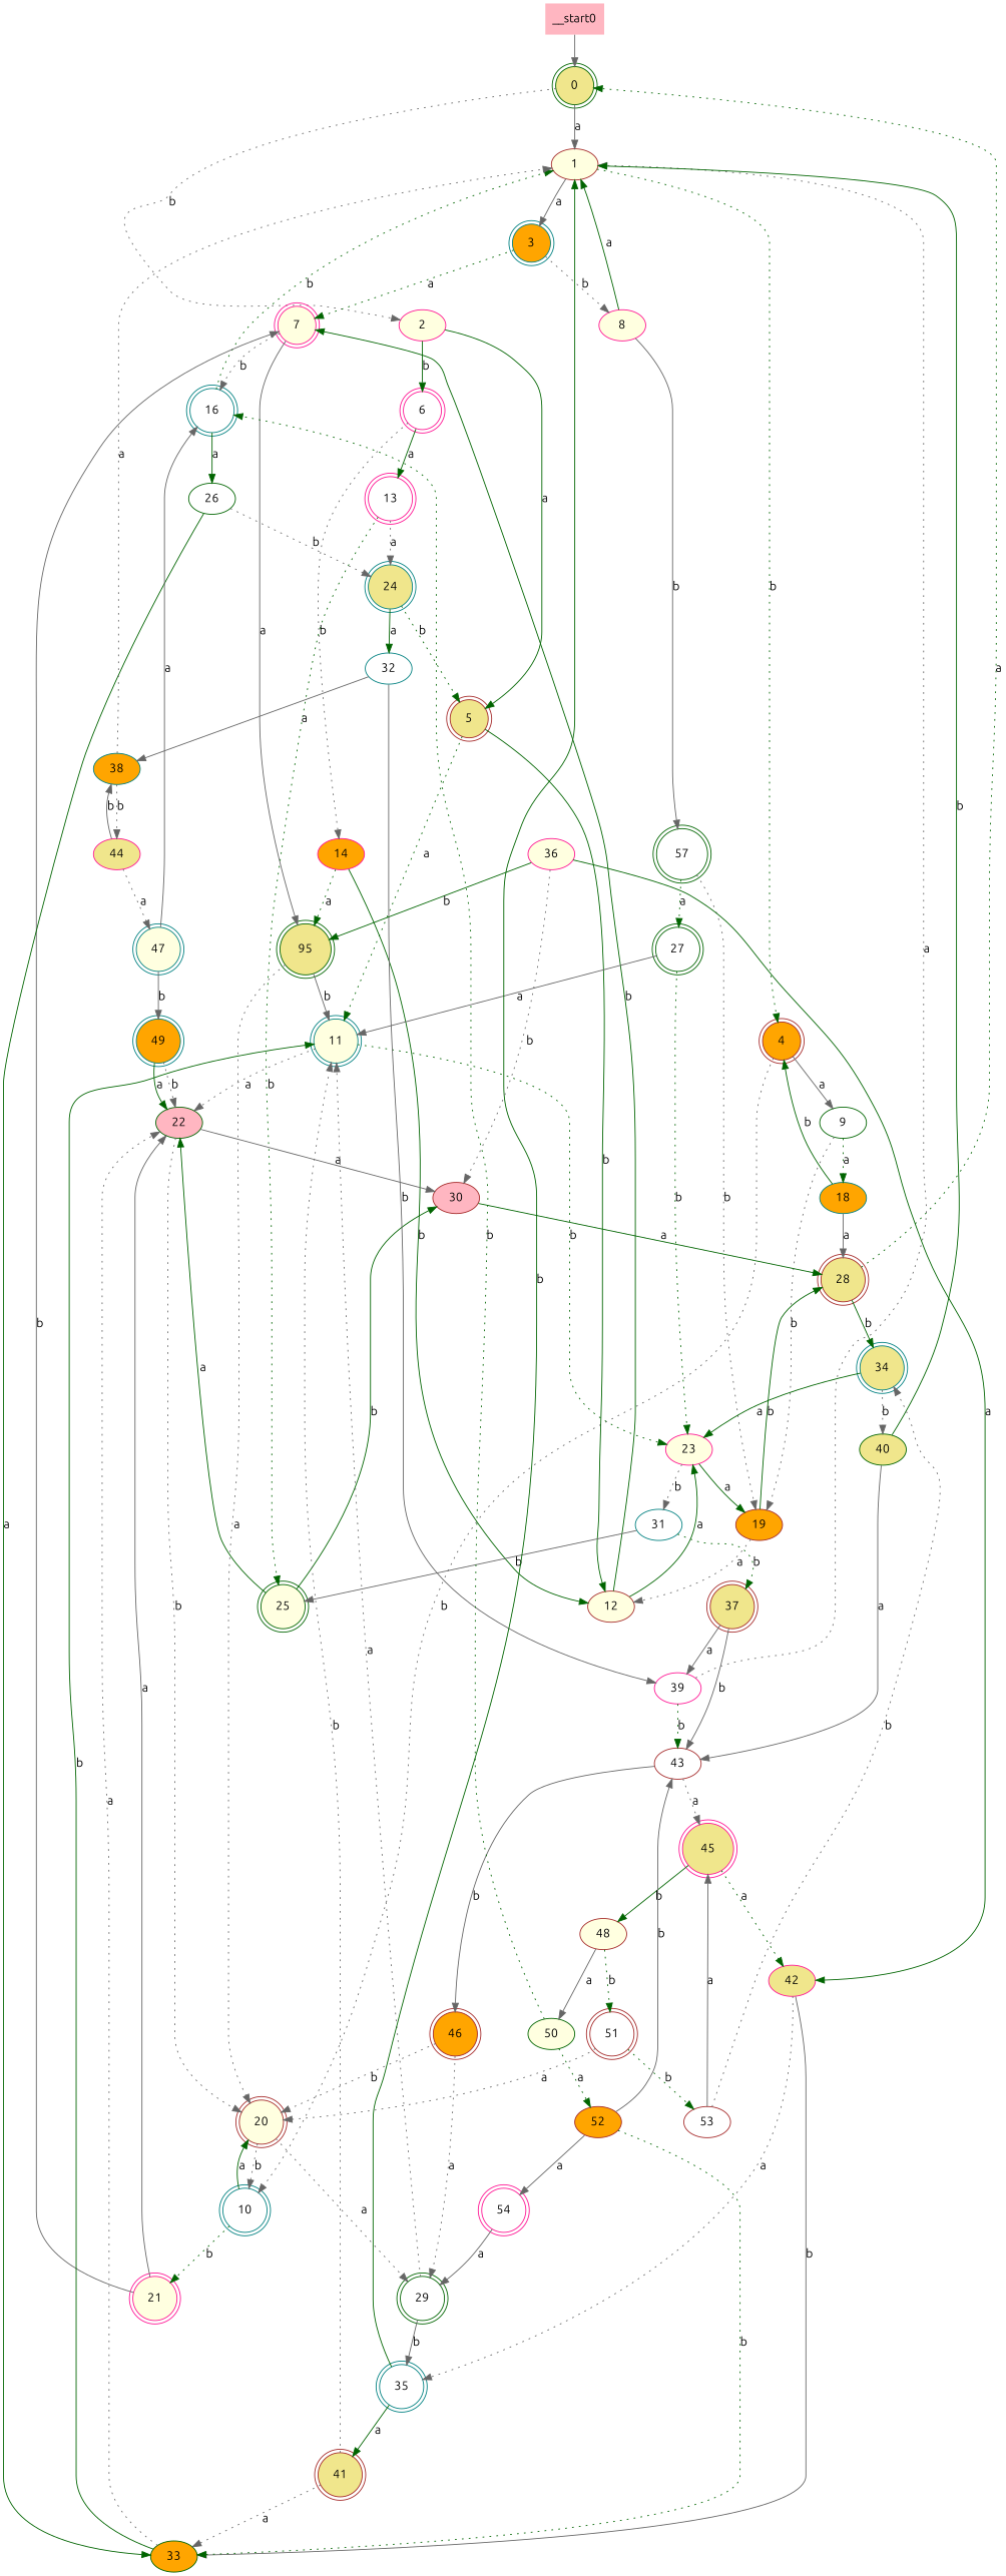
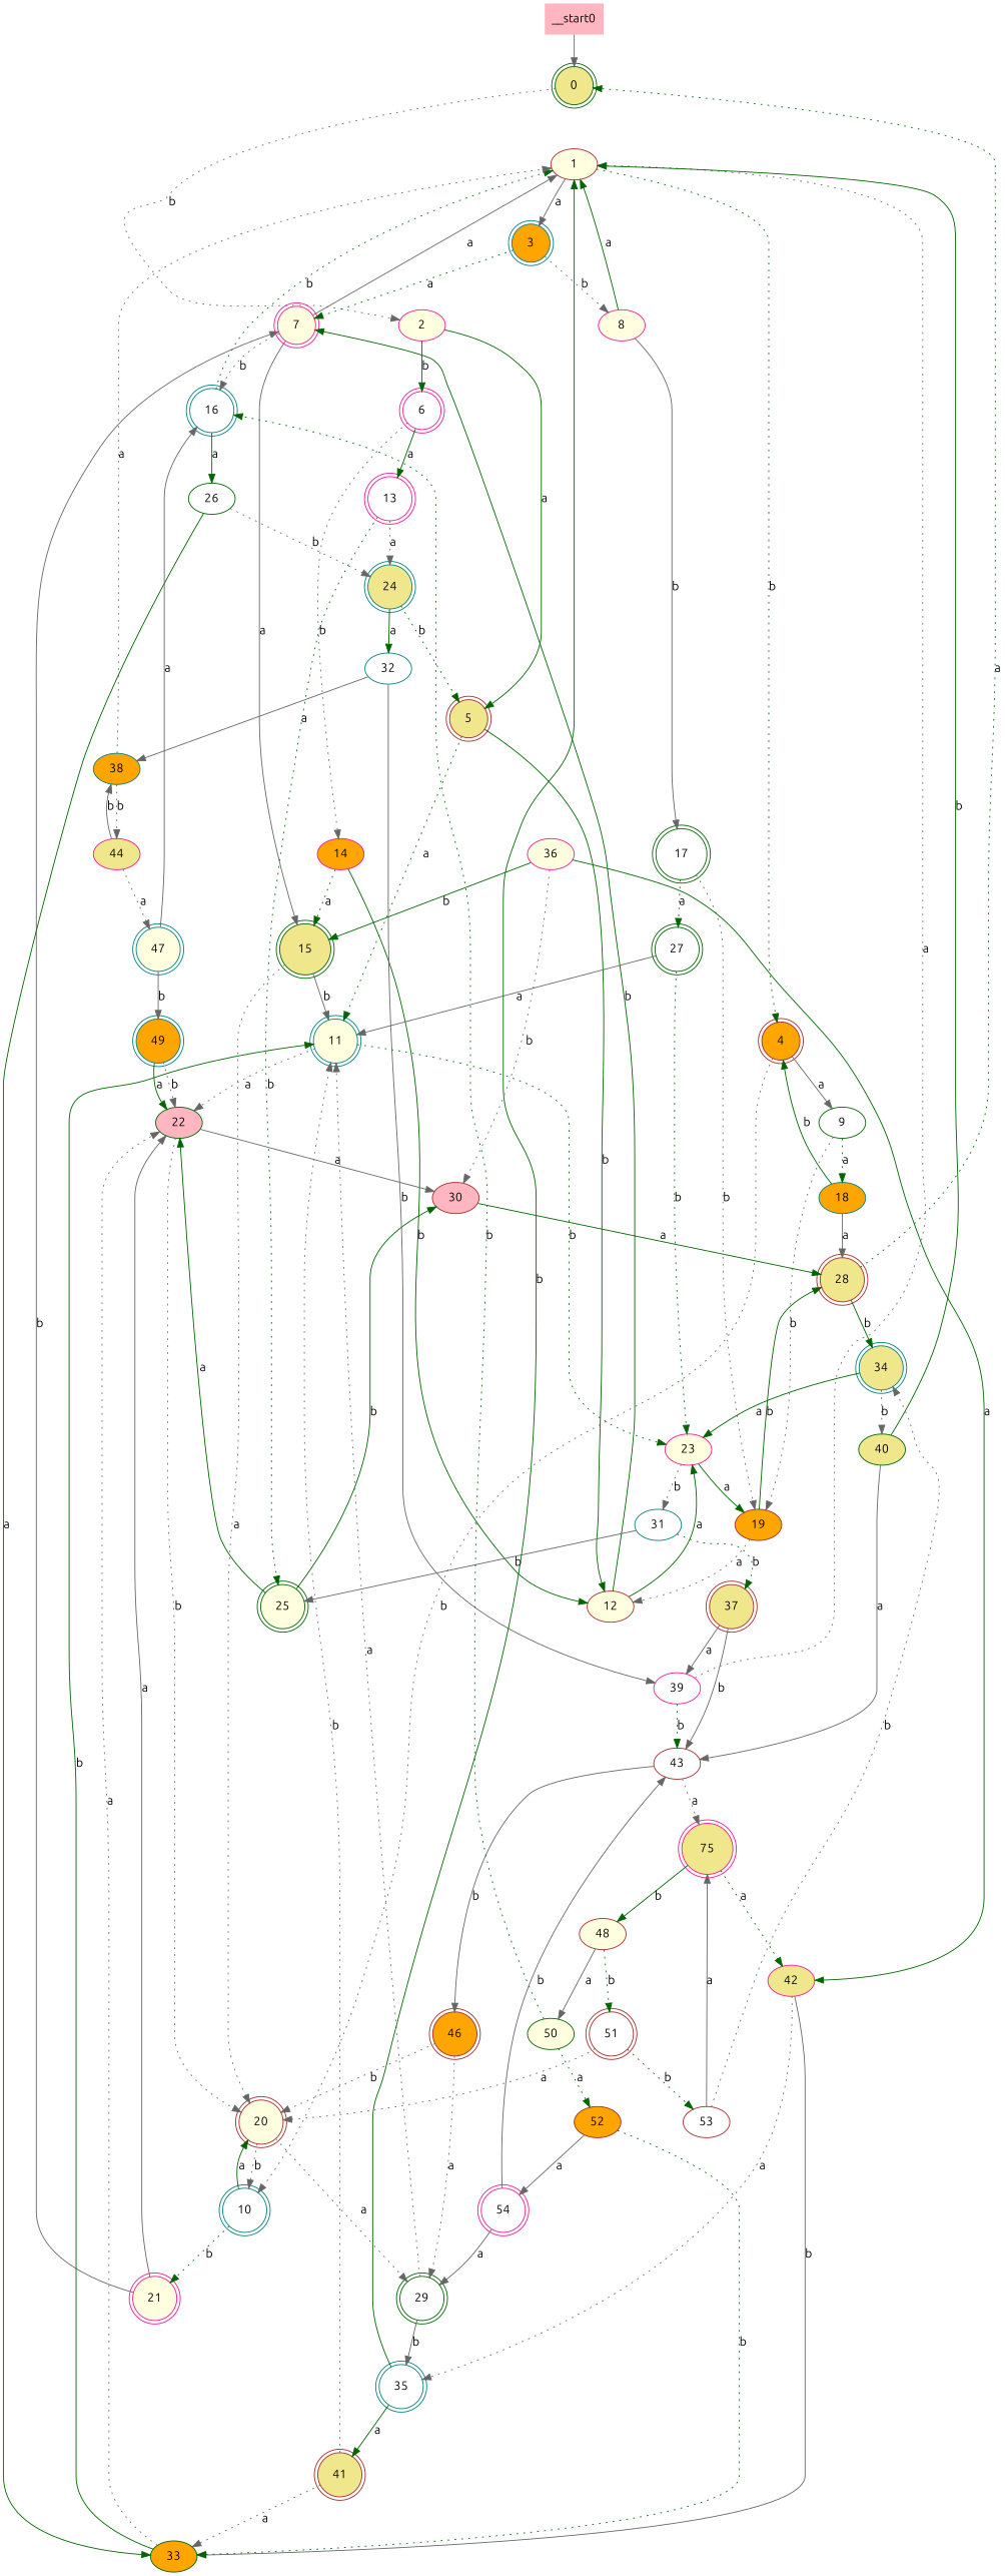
  digraph {
    fontname=Ubuntu
    node [color=brown fillcolor=white fontname=Ubuntu shape=doublecircle style=filled]
    edge [color=gray40 fontname=Ubuntu style=solid]
    __start0 [color=deeppink fillcolor=lightpink shape=none]
    0 [color=darkgreen fillcolor=khaki]
    1 [fillcolor=lightyellow shape=""]
    2 [color=deeppink fillcolor=lightyellow shape=""]
    3 [color=teal fillcolor=orange]
    4 [fillcolor=orange]
    5 [fillcolor=khaki]
    6 [color=deeppink]
    7 [color=deeppink fillcolor=lightyellow]
    8 [color=deeppink fillcolor=lightyellow shape=""]
    9 [color=darkgreen shape=""]
    10 [color=teal]
    11 [color=teal fillcolor=lightyellow]
    12 [fillcolor=lightyellow shape=""]
    13 [color=deeppink]
    14 [color=deeppink fillcolor=orange shape=""]
-   15 [color=darkgreen fillcolor=khaki label=95]
+   15 [color=darkgreen fillcolor=khaki]
    16 [color=teal]
-   17 [color=darkgreen label=57]
+   17 [color=darkgreen]
    18 [color=teal fillcolor=orange shape=""]
    19 [fillcolor=orange shape=""]
    20 [fillcolor=lightyellow]
    21 [color=deeppink fillcolor=lightyellow]
    22 [color=darkgreen fillcolor=lightpink shape=""]
    23 [color=deeppink fillcolor=lightyellow shape=""]
    24 [color=teal fillcolor=khaki]
    25 [color=darkgreen fillcolor=lightyellow]
    26 [color=darkgreen shape=""]
    27 [color=darkgreen]
    28 [fillcolor=khaki]
    29 [color=darkgreen]
    30 [fillcolor=lightpink shape=""]
    31 [color=teal shape=""]
    32 [color=teal shape=""]
    33 [color=darkgreen fillcolor=orange shape=""]
    34 [color=teal fillcolor=khaki]
    35 [color=teal]
    37 [fillcolor=khaki]
    38 [color=teal fillcolor=orange shape=""]
    39 [color=deeppink shape=""]
    40 [color=darkgreen fillcolor=khaki shape=""]
    41 [fillcolor=khaki]
    36 [color=deeppink fillcolor=lightyellow shape=""]
    42 [color=deeppink fillcolor=khaki shape=""]
    43 [shape=""]
    44 [color=deeppink fillcolor=khaki shape=""]
-   45 [color=deeppink fillcolor=khaki]
+   45 [color=deeppink fillcolor=khaki label=75]
    46 [fillcolor=orange]
    47 [color=teal fillcolor=lightyellow]
    48 [fillcolor=lightyellow shape=""]
    49 [color=teal fillcolor=orange]
    50 [color=darkgreen fillcolor=lightyellow shape=""]
    51
    52 [fillcolor=orange shape=""]
    53 [shape=""]
    54 [color=deeppink]
    __start0 -> 0
-   0 -> 1 [label=a]
+   7 -> 1 [label=a]
    0 -> 2 [label=b style=dotted]
    1 -> 3 [label=a]
    1 -> 4 [color=darkgreen label=b style=dotted]
    2 -> 5 [color=darkgreen label=a]
    2 -> 6 [color=darkgreen label=b]
    3 -> 7 [color=darkgreen label=a style=dotted]
    3 -> 8 [label=b style=dotted]
    4 -> 9 [label=a]
    4 -> 10 [label=b style=dotted]
    5 -> 11 [color=darkgreen label=a style=dotted]
    5 -> 12 [color=darkgreen label=b]
    6 -> 13 [color=darkgreen label=a]
    6 -> 14 [label=b style=dotted]
    7 -> 15 [label=a]
    7 -> 16 [label=b style=dotted]
    8 -> 1 [color=darkgreen label=a]
    8 -> 17 [label=b]
    9 -> 18 [color=darkgreen label=a style=dotted]
    9 -> 19 [label=b style=dotted]
    10 -> 20 [color=darkgreen label=a]
    10 -> 21 [color=darkgreen label=b style=dotted]
    11 -> 22 [label=a style=dotted]
    11 -> 23 [color=darkgreen label=b style=dotted]
    12 -> 7 [color=darkgreen label=b]
    12 -> 23 [color=darkgreen label=a]
    13 -> 24 [label=a style=dotted]
    13 -> 25 [color=darkgreen label=b style=dotted]
    14 -> 12 [color=darkgreen label=b]
    14 -> 15 [color=darkgreen label=a style=dotted]
    15 -> 11 [label=b]
    15 -> 20 [label=a style=dotted]
    16 -> 1 [color=darkgreen label=b style=dotted]
    16 -> 26 [color=darkgreen label=a]
    17 -> 19 [label=b style=dotted]
    17 -> 27 [color=darkgreen label=a style=dotted]
    18 -> 4 [color=darkgreen label=b]
    18 -> 28 [label=a]
    19 -> 12 [label=a style=dotted]
    19 -> 28 [color=darkgreen label=b]
    20 -> 10 [label=b style=dotted]
    20 -> 29 [label=a style=dotted]
    21 -> 7 [label=b]
    21 -> 22 [label=a]
    22 -> 20 [label=b style=dotted]
    22 -> 30 [label=a]
    23 -> 19 [color=darkgreen label=a]
    23 -> 31 [label=b style=dotted]
    24 -> 5 [color=darkgreen label=b style=dotted]
    24 -> 32 [color=darkgreen label=a]
    25 -> 22 [color=darkgreen label=a]
    25 -> 30 [color=darkgreen label=b]
    26 -> 24 [label=b style=dotted]
    26 -> 33 [color=darkgreen label=a]
    27 -> 11 [label=a]
    27 -> 23 [color=darkgreen label=b style=dotted]
    28 -> 0 [color=darkgreen label=a style=dotted]
    28 -> 34 [color=darkgreen label=b]
    29 -> 11 [label=a style=dotted]
    29 -> 35 [label=b]
    30 -> 28 [color=darkgreen label=a]
    31 -> 25 [label=b]
    31 -> 37 [color=darkgreen label=b style=dotted]
    32 -> 38 [label=a]
    32 -> 39 [label=b]
    33 -> 11 [color=darkgreen label=b]
    33 -> 22 [label=a style=dotted]
    34 -> 23 [color=darkgreen label=a]
    34 -> 40 [label=b style=dotted]
    35 -> 1 [color=darkgreen label=b]
    35 -> 41 [color=darkgreen label=a]
    37 -> 39 [label=a]
    37 -> 43 [label=b]
    38 -> 1 [label=a style=dotted]
    38 -> 44 [label=b style=dotted]
    39 -> 1 [label=a style=dotted]
    39 -> 43 [color=darkgreen label=b style=dotted]
    40 -> 1 [color=darkgreen label=b]
    40 -> 43 [label=a]
    41 -> 11 [label=b style=dotted]
    41 -> 33 [label=a style=dotted]
    36 -> 15 [color=darkgreen label=b]
    36 -> 30 [label=b style=dotted]
    36 -> 42 [color=darkgreen label=a]
    42 -> 33 [label=b]
    42 -> 35 [label=a style=dotted]
    43 -> 45 [label=a style=dotted]
    43 -> 46 [label=b]
    44 -> 38 [label=b]
    44 -> 47 [label=a style=dotted]
    45 -> 42 [color=darkgreen label=a style=dotted]
    45 -> 48 [color=darkgreen label=b]
    46 -> 20 [label=b style=dotted]
    46 -> 29 [label=a style=dotted]
    47 -> 16 [label=a]
    47 -> 49 [label=b]
    48 -> 50 [label=a]
    48 -> 51 [color=darkgreen label=b style=dotted]
    49 -> 22 [color=darkgreen label=a]
    49 -> 22 [label=b style=dotted]
    50 -> 16 [color=darkgreen label=b style=dotted]
    50 -> 52 [color=darkgreen label=a style=dotted]
    51 -> 20 [label=a style=dotted]
    51 -> 53 [color=darkgreen label=b style=dotted]
    52 -> 33 [color=darkgreen label=b style=dotted]
    52 -> 54 [label=a]
    53 -> 34 [label=b style=dotted]
    53 -> 45 [label=a]
    54 -> 29 [label=a]
-   52 -> 43 [label=b]
+   54 -> 43 [label=b]
  }
